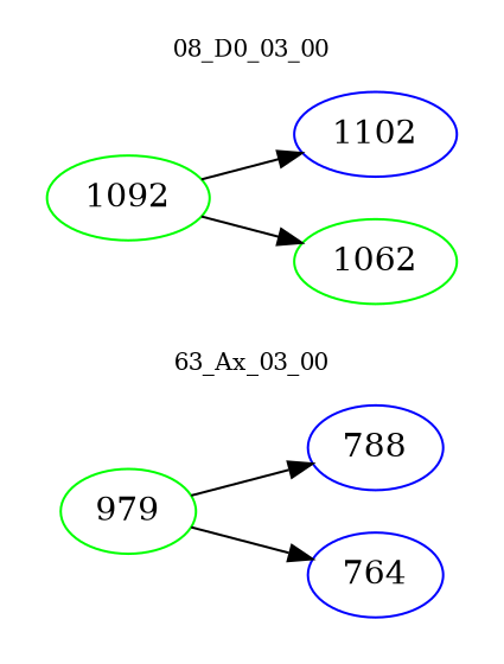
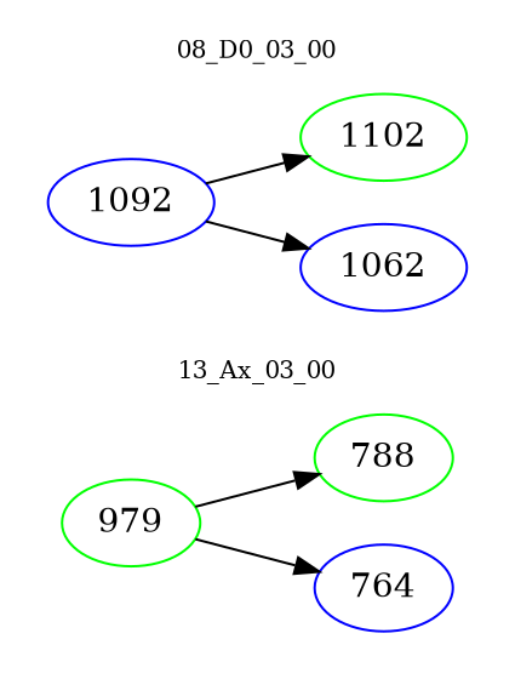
  digraph {
    fontname="DejaVu Serif"
    rankdir=LR
    node [color=blue fontname="DejaVu Serif"]
    edge [color=black fontname="DejaVu Serif"]
    n1 [color=green label=979]
    n2 [label=764]
-   n3 [label=788]
-   n4 [color=green label=1092]
-   n5 [color=green label=1062]
-   n6 [label=1102]
+   n3 [color=green label=788]
+   n4 [label=1092]
+   n5 [label=1062]
+   n6 [color=green label=1102]
    subgraph cluster_1 {
      color=white
      fontsize=10
-     label="63_Ax_03_00"
+     label="13_Ax_03_00"
      n1
      n2
      n3
    }
    subgraph cluster_2 {
      color=white
      fontsize=10
      label="08_D0_03_00"
      n4
      n5
      n6
    }
    n1 -> n2
    n1 -> n3
    n4 -> n5
    n4 -> n6
  }
